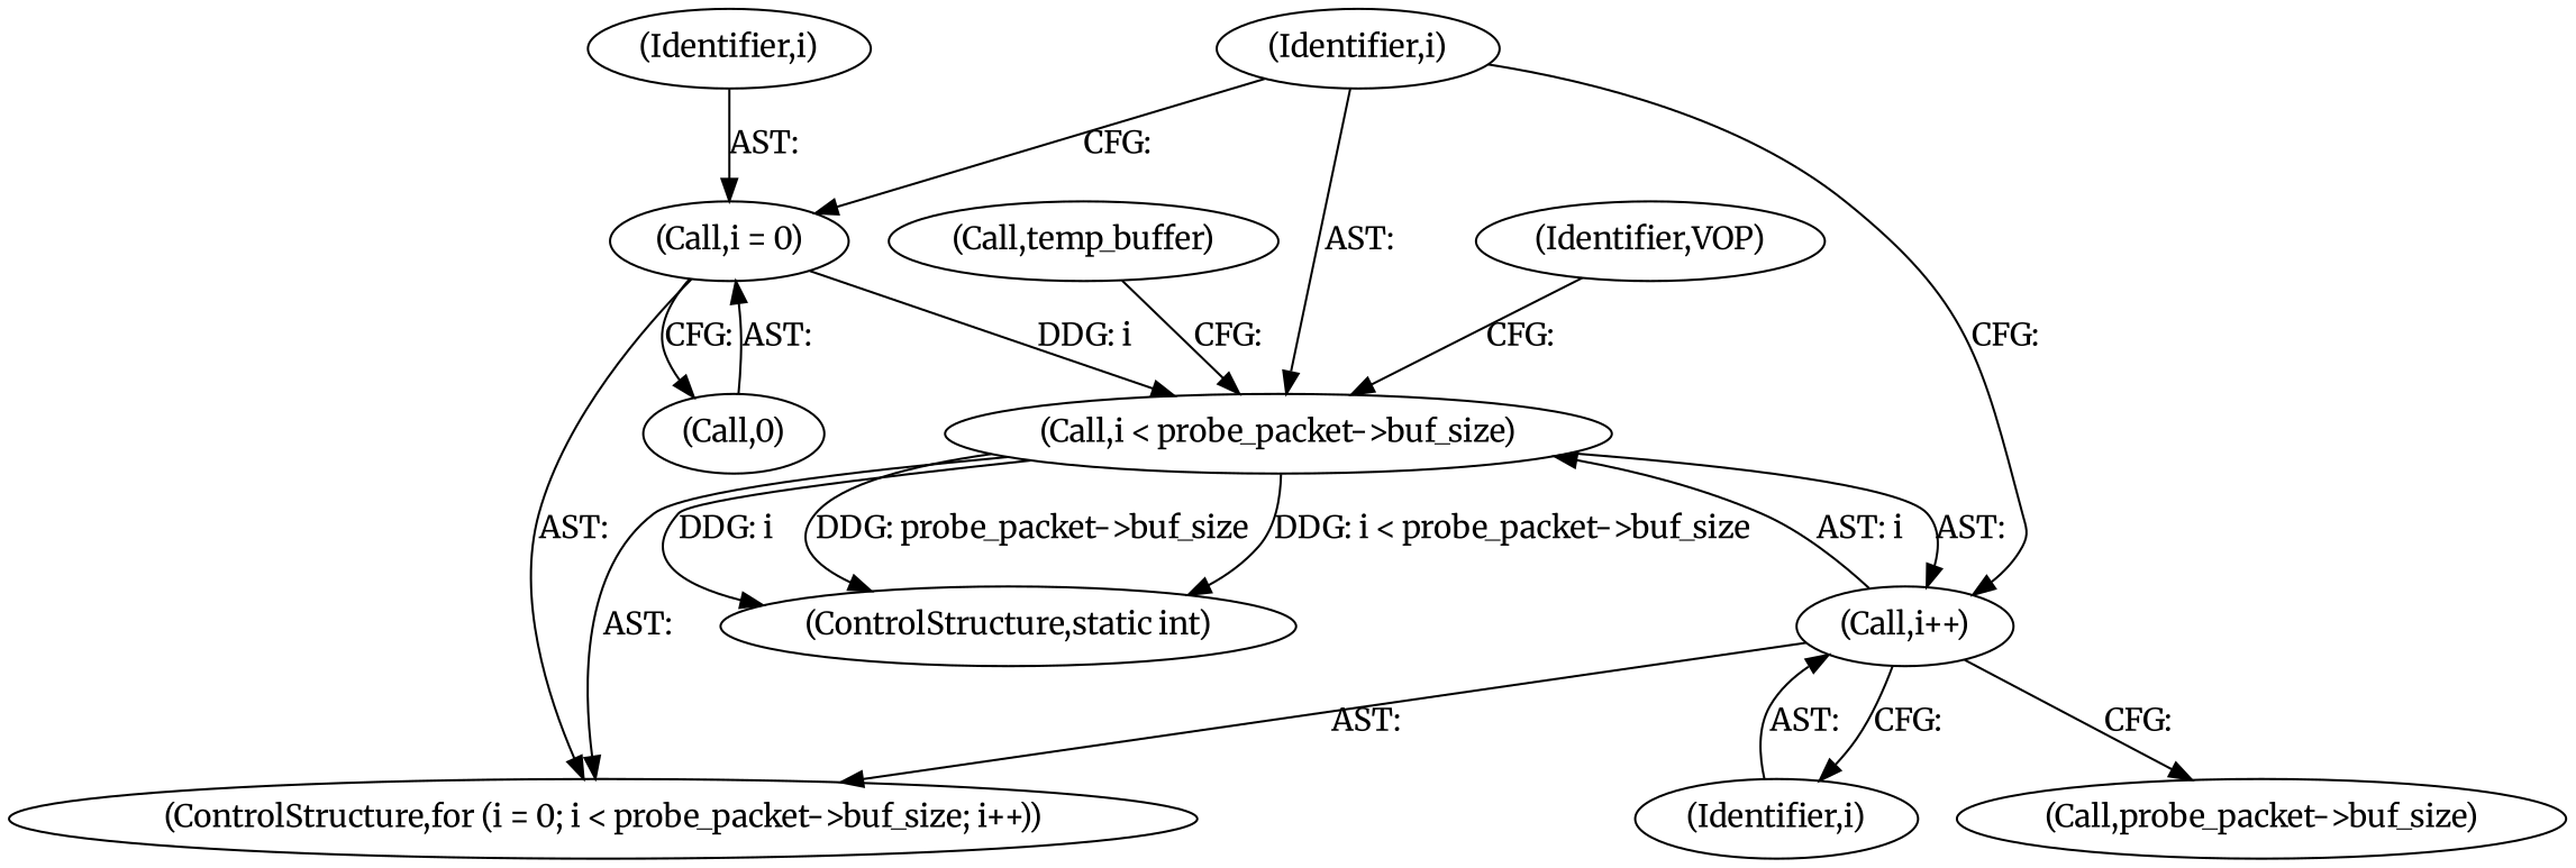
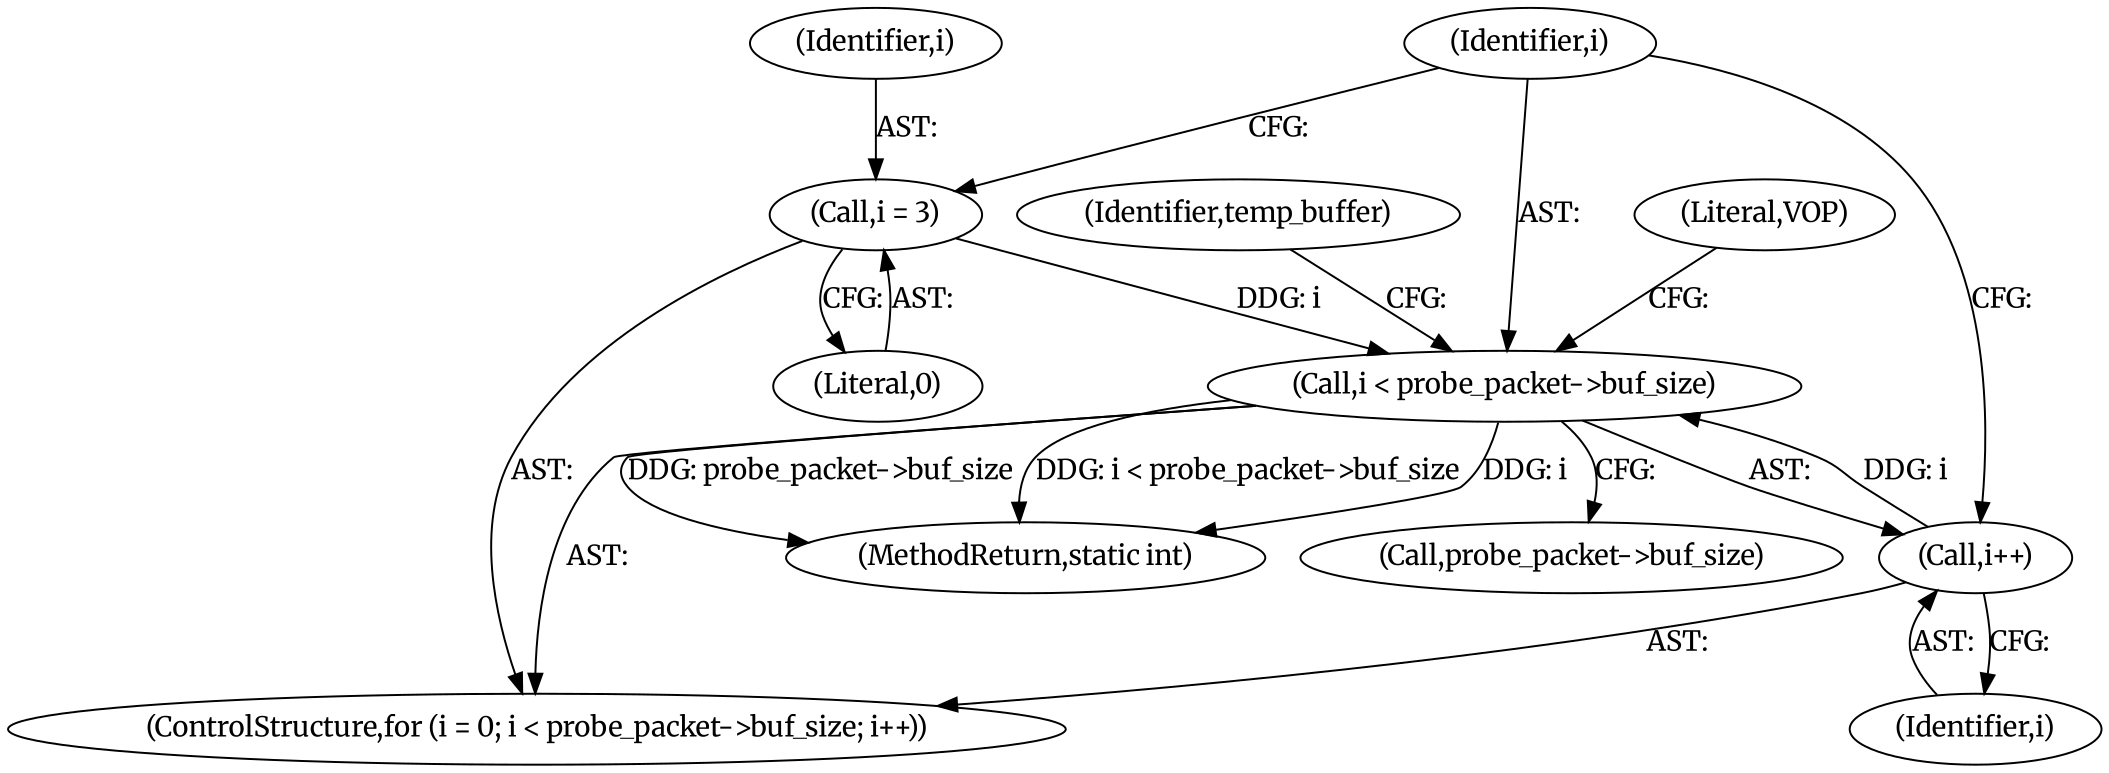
  digraph {
    fontname=Merriweather
    node [fontname=Merriweather]
    edge [fontname=Merriweather]
    n1 [label="(Call,i < probe_packet->buf_size)"]
    n2 [label="(Call,i++)"]
    n3 [label="(ControlStructure,for (i = 0; i < probe_packet->buf_size; i++))"]
-   n4 [label="(ControlStructure,static int)"]
+   n4 [label="(MethodReturn,static int)"]
    n5 [label="(Call,probe_packet->buf_size)"]
    n6 [label="(Identifier,i)"]
-   n7 [label="(Call,i = 0)"]
-   n8 [label="(Call,0)"]
+   n7 [label="(Call,i = 3)"]
+   n8 [label="(Literal,0)"]
    n9 [label="(Identifier,i)"]
-   n10 [label="(Identifier,VOP)"]
-   n11 [label="(Call,temp_buffer)"]
+   n10 [label="(Literal,VOP)"]
+   n11 [label="(Identifier,temp_buffer)"]
    n12 [label="(Identifier,i)"]
    n1 -> n2 [label="AST: "]
    n1 -> n3 [label="AST: "]
    n1 -> n4 [label="DDG: i < probe_packet->buf_size"]
    n1 -> n4 [label="DDG: i"]
    n1 -> n4 [label="DDG: probe_packet->buf_size"]
-   n2 -> n5 [label="CFG: "]
-   n2 -> n1 [label="AST: i"]
+   n1 -> n5 [label="CFG: "]
+   n2 -> n1 [label="DDG: i"]
    n2 -> n3 [label="AST: "]
    n2 -> n6 [label="CFG: "]
    n6 -> n2 [label="AST: "]
    n7 -> n1 [label="DDG: i"]
    n7 -> n3 [label="AST: "]
    n7 -> n8 [label="CFG: "]
    n8 -> n7 [label="AST: "]
    n9 -> n1 [label="AST: "]
    n9 -> n2 [label="CFG: "]
    n9 -> n7 [label="CFG: "]
    n10 -> n1 [label="CFG: "]
    n11 -> n1 [label="CFG: "]
    n12 -> n7 [label="AST: "]
  }
